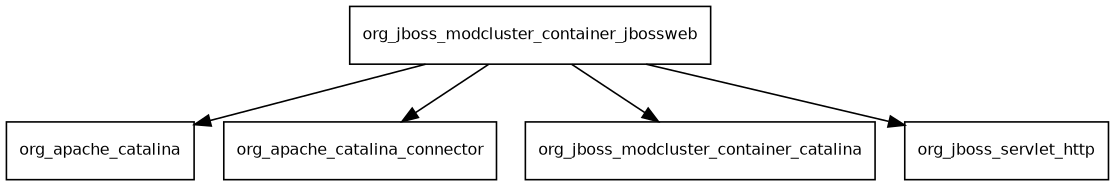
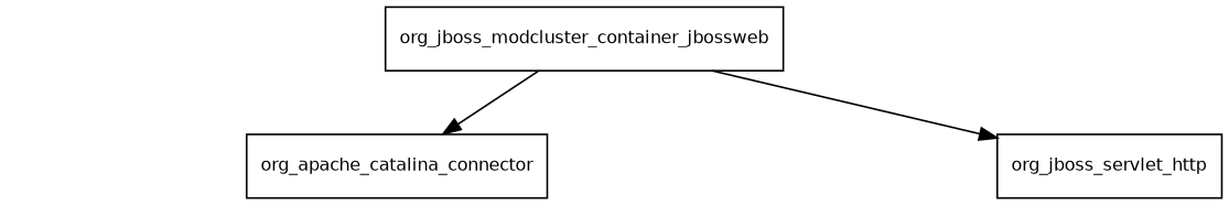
  digraph {
    fontname="DejaVu Sans"
    node [fontname="DejaVu Sans" fontsize=10.0 shape=box]
    edge [fontname="DejaVu Sans"]
    org_jboss_modcluster_container_jbossweb
-   org_apache_catalina
    org_apache_catalina_connector
-   org_jboss_modcluster_container_catalina
    org_jboss_servlet_http
-   org_jboss_modcluster_container_jbossweb -> org_apache_catalina
    org_jboss_modcluster_container_jbossweb -> org_apache_catalina_connector
-   org_jboss_modcluster_container_jbossweb -> org_jboss_modcluster_container_catalina
    org_jboss_modcluster_container_jbossweb -> org_jboss_servlet_http
  }
